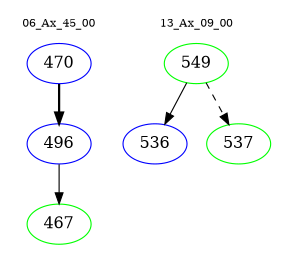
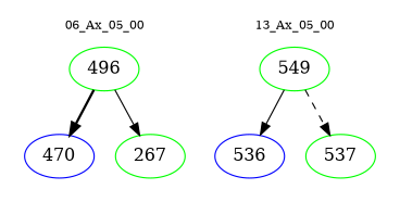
  digraph {
    node [color=blue]
    edge [color=black style=solid]
    n1 [label=470]
-   n2 [color=green label=467]
-   n3 [label=496]
+   n2 [color=green label=267]
+   n3 [color=green label=496]
    n4 [color=green label=549]
    n5 [label=536]
    n6 [color=green label=537]
    subgraph cluster_1 {
      color=white
      fontsize=10
-     label="06_Ax_45_00"
+     label="06_Ax_05_00"
      n1
      n2
      n3
    }
    subgraph cluster_2 {
      color=white
      fontsize=10
-     label="13_Ax_09_00"
+     label="13_Ax_05_00"
      n4
      n5
      n6
    }
-   n1 -> n3 [style=bold]
+   n3 -> n1 [style=bold]
    n3 -> n2
    n4 -> n5
    n4 -> n6 [style=dashed]
  }
